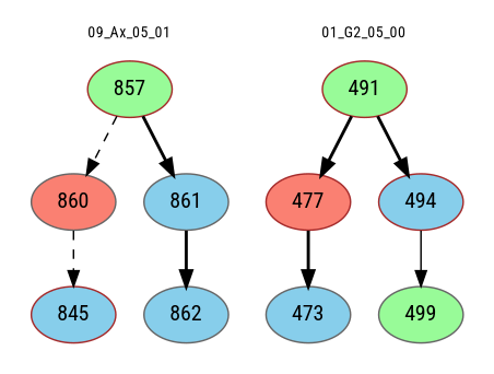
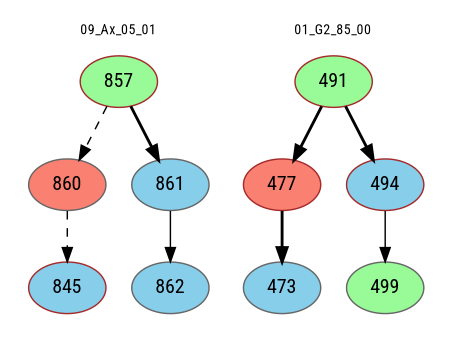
  digraph {
    fontname="Roboto Condensed"
    node [color=brown fillcolor=skyblue fontname="Roboto Condensed" style=filled]
    edge [color=black fontname="Roboto Condensed" style=bold]
    n1 [fillcolor=palegreen label=857]
    n2 [color=gray40 fillcolor=salmon label=860]
    n3 [color=gray40 label=861]
    n4 [label=845]
    n5 [color=gray40 label=862]
    n6 [fillcolor=palegreen label=491]
    n7 [fillcolor=salmon label=477]
    n8 [label=494]
    n9 [color=gray40 label=473]
    n10 [color=gray40 fillcolor=palegreen label=499]
    subgraph cluster_1 {
      color=white
      fontsize=10
      label="09_Ax_05_01"
      n1
      n2
      n3
      n4
      n5
    }
    subgraph cluster_2 {
      color=white
      fontsize=10
-     label="01_G2_05_00"
+     label="01_G2_85_00"
      n6
      n7
      n8
      n9
      n10
    }
    n1 -> n2 [style=dashed]
    n1 -> n3
    n2 -> n4 [style=dashed]
-   n3 -> n5
+   n3 -> n5 [style=solid]
    n6 -> n7
    n6 -> n8
    n7 -> n9
    n8 -> n10 [style=solid]
  }
